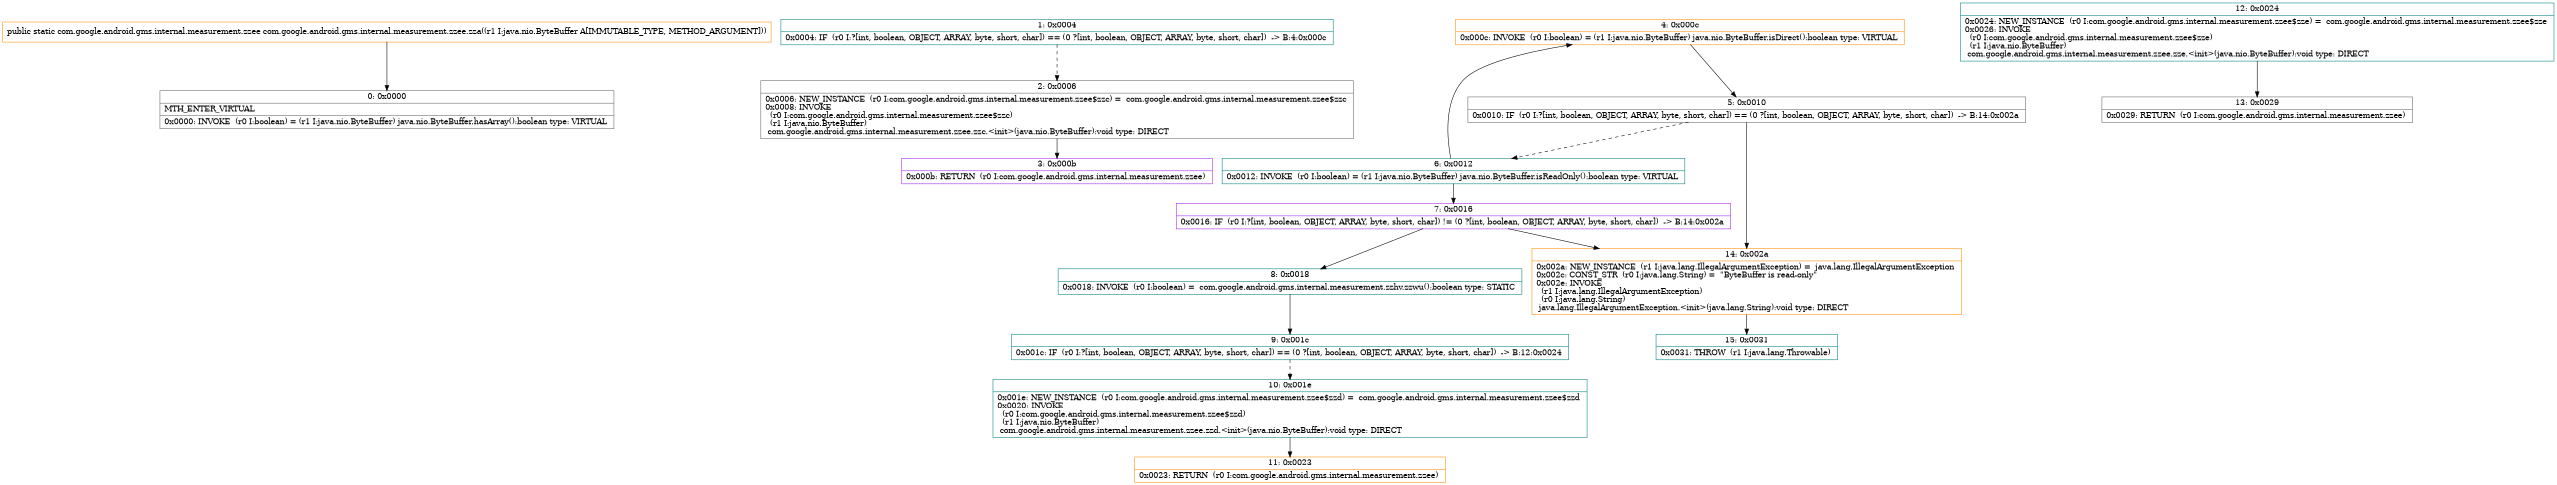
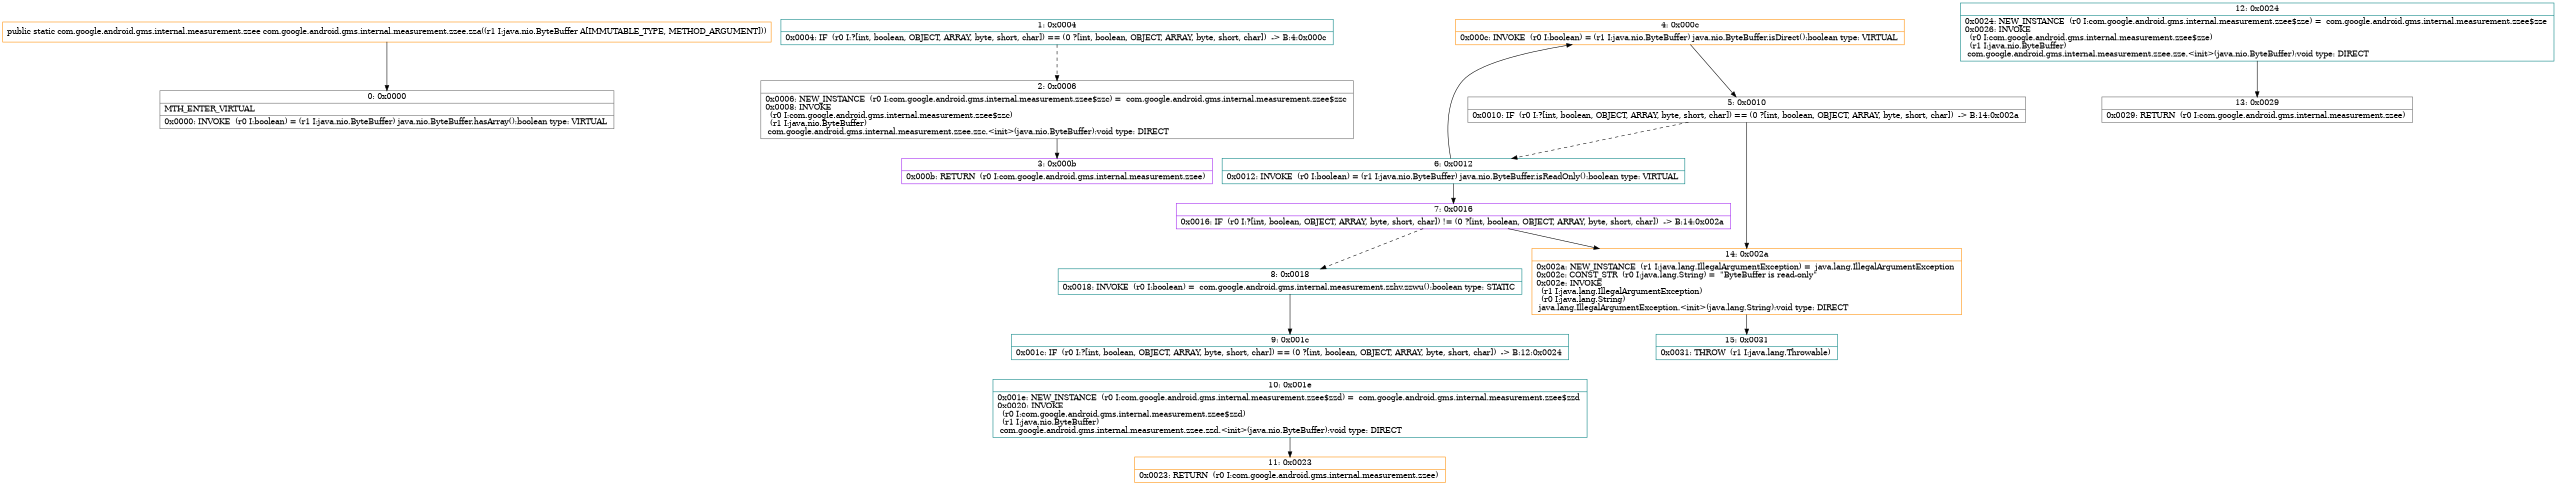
  digraph {
    node [color=teal shape=record]
    n1 [color=gray40 label="{0\:\ 0x0000|MTH_ENTER_VIRTUAL\l|0x0000: INVOKE  (r0 I:boolean) = (r1 I:java.nio.ByteBuffer) java.nio.ByteBuffer.hasArray():boolean type: VIRTUAL \l}"]
    n2 [label="{1\:\ 0x0004|0x0004: IF  (r0 I:?[int, boolean, OBJECT, ARRAY, byte, short, char]) == (0 ?[int, boolean, OBJECT, ARRAY, byte, short, char])  \-\> B:4:0x000c \l}"]
    n3 [color=gray40 label="{2\:\ 0x0006|0x0006: NEW_INSTANCE  (r0 I:com.google.android.gms.internal.measurement.zzee$zzc) =  com.google.android.gms.internal.measurement.zzee$zzc \l0x0008: INVOKE  \l  (r0 I:com.google.android.gms.internal.measurement.zzee$zzc)\l  (r1 I:java.nio.ByteBuffer)\l com.google.android.gms.internal.measurement.zzee.zzc.\<init\>(java.nio.ByteBuffer):void type: DIRECT \l}"]
    n4 [color=purple label="{3\:\ 0x000b|0x000b: RETURN  (r0 I:com.google.android.gms.internal.measurement.zzee) \l}"]
    n5 [color=darkorange label="{4\:\ 0x000c|0x000c: INVOKE  (r0 I:boolean) = (r1 I:java.nio.ByteBuffer) java.nio.ByteBuffer.isDirect():boolean type: VIRTUAL \l}"]
    n6 [color=gray40 label="{5\:\ 0x0010|0x0010: IF  (r0 I:?[int, boolean, OBJECT, ARRAY, byte, short, char]) == (0 ?[int, boolean, OBJECT, ARRAY, byte, short, char])  \-\> B:14:0x002a \l}"]
    n7 [label="{6\:\ 0x0012|0x0012: INVOKE  (r0 I:boolean) = (r1 I:java.nio.ByteBuffer) java.nio.ByteBuffer.isReadOnly():boolean type: VIRTUAL \l}"]
    n8 [color=darkorange label="{14\:\ 0x002a|0x002a: NEW_INSTANCE  (r1 I:java.lang.IllegalArgumentException) =  java.lang.IllegalArgumentException \l0x002c: CONST_STR  (r0 I:java.lang.String) =  \"ByteBuffer is read\-only\" \l0x002e: INVOKE  \l  (r1 I:java.lang.IllegalArgumentException)\l  (r0 I:java.lang.String)\l java.lang.IllegalArgumentException.\<init\>(java.lang.String):void type: DIRECT \l}"]
    n9 [color=purple label="{7\:\ 0x0016|0x0016: IF  (r0 I:?[int, boolean, OBJECT, ARRAY, byte, short, char]) != (0 ?[int, boolean, OBJECT, ARRAY, byte, short, char])  \-\> B:14:0x002a \l}"]
    n10 [label="{15\:\ 0x0031|0x0031: THROW  (r1 I:java.lang.Throwable) \l}"]
    n11 [label="{8\:\ 0x0018|0x0018: INVOKE  (r0 I:boolean) =  com.google.android.gms.internal.measurement.zzhv.zzwu():boolean type: STATIC \l}"]
    n12 [label="{9\:\ 0x001c|0x001c: IF  (r0 I:?[int, boolean, OBJECT, ARRAY, byte, short, char]) == (0 ?[int, boolean, OBJECT, ARRAY, byte, short, char])  \-\> B:12:0x0024 \l}"]
    n13 [label="{10\:\ 0x001e|0x001e: NEW_INSTANCE  (r0 I:com.google.android.gms.internal.measurement.zzee$zzd) =  com.google.android.gms.internal.measurement.zzee$zzd \l0x0020: INVOKE  \l  (r0 I:com.google.android.gms.internal.measurement.zzee$zzd)\l  (r1 I:java.nio.ByteBuffer)\l com.google.android.gms.internal.measurement.zzee.zzd.\<init\>(java.nio.ByteBuffer):void type: DIRECT \l}"]
    n14 [color=darkorange label="{11\:\ 0x0023|0x0023: RETURN  (r0 I:com.google.android.gms.internal.measurement.zzee) \l}"]
    n15 [label="{12\:\ 0x0024|0x0024: NEW_INSTANCE  (r0 I:com.google.android.gms.internal.measurement.zzee$zze) =  com.google.android.gms.internal.measurement.zzee$zze \l0x0026: INVOKE  \l  (r0 I:com.google.android.gms.internal.measurement.zzee$zze)\l  (r1 I:java.nio.ByteBuffer)\l com.google.android.gms.internal.measurement.zzee.zze.\<init\>(java.nio.ByteBuffer):void type: DIRECT \l}"]
    n16 [color=gray40 label="{13\:\ 0x0029|0x0029: RETURN  (r0 I:com.google.android.gms.internal.measurement.zzee) \l}"]
    n17 [color=darkorange label="{public static com.google.android.gms.internal.measurement.zzee com.google.android.gms.internal.measurement.zzee.zza((r1 I:java.nio.ByteBuffer A[IMMUTABLE_TYPE, METHOD_ARGUMENT])) }"]
    n2 -> n3 [style=dashed]
    n3 -> n4
    n5 -> n6
    n6 -> n7 [style=dashed]
    n6 -> n8
    n7 -> n5
    n7 -> n9
    n8 -> n10
    n9 -> n8
-   n9 -> n11 [style=solid]
+   n9 -> n11 [style=dashed]
    n11 -> n12
-   n12 -> n13 [style=dashed]
    n13 -> n14
    n15 -> n16
    n17 -> n1
  }
